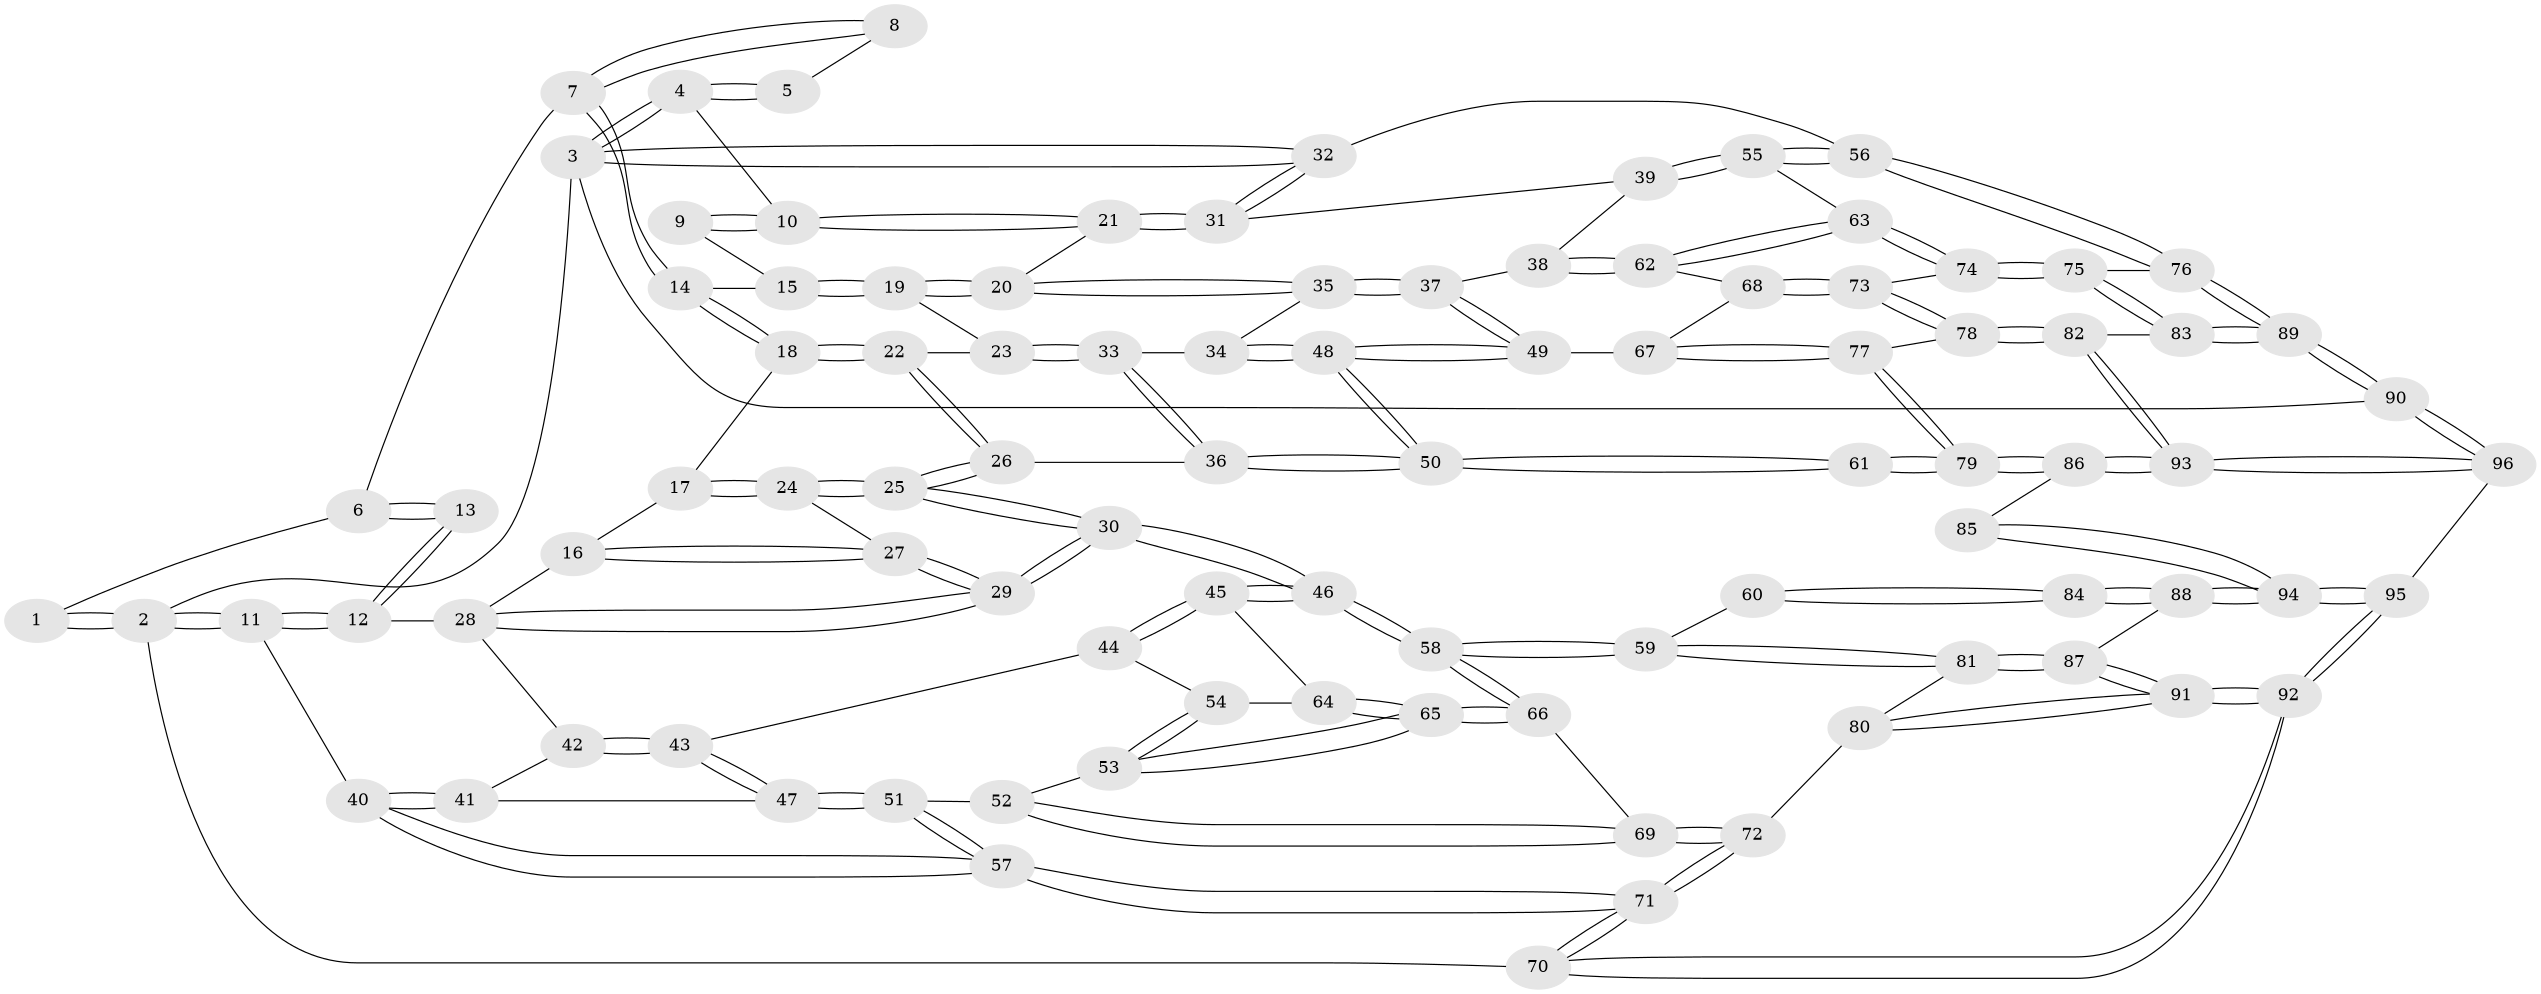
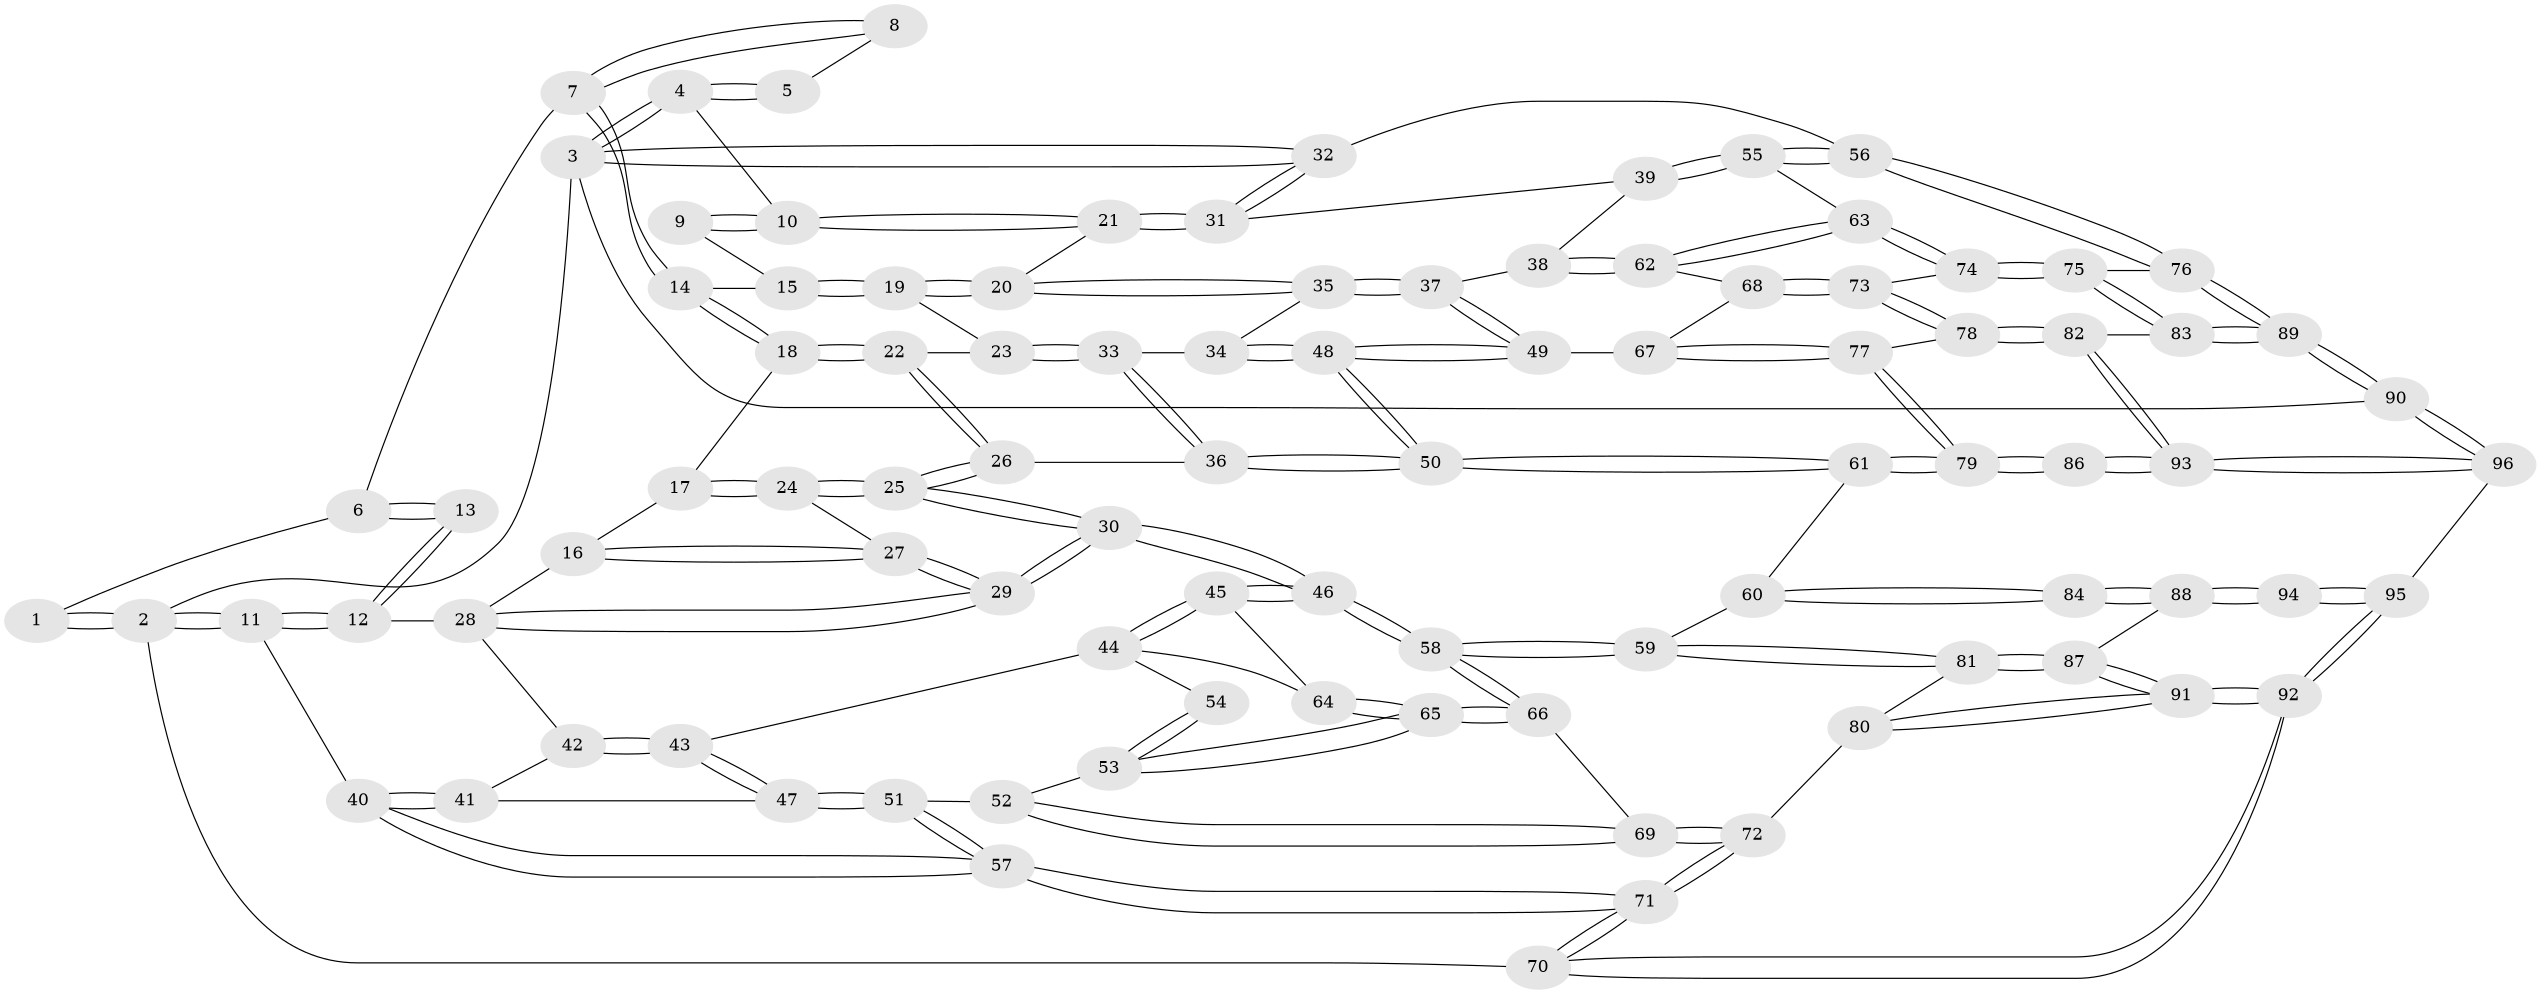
  graph {
    rankdir=LR
    node [color=gray90 style=filled]
    1
    2
    6
    3
    11
    70
    7
    13
    4
    32
    90
    12
    40
    71
    92
    5
    10
    56
    96
    8
    21
    14
    15
    18
    9
    19
    31
    28
    41
    57
    16
    29
    42
    17
    27
    22
    20
    23
    24
    25
    26
    35
    33
    37
    39
    36
    34
    30
    46
    50
    43
    58
    55
    76
    48
    49
    38
    61
    62
    67
    63
    68
    47
    51
    44
    45
    54
    64
    65
    59
    66
    52
    77
    79
    53
    69
    72
    74
    89
    60
    81
    84
    87
    88
    86
    73
    75
    78
    80
    95
    91
    82
    83
    93
-   85
    94
    1 -- 2
    1 -- 2
    1 -- 6
    2 -- 3
    2 -- 11
    2 -- 11
    2 -- 70
    6 -- 7
    6 -- 13
    6 -- 13
    3 -- 4
    3 -- 4
    3 -- 32
    3 -- 32
    3 -- 90
    11 -- 12
    11 -- 12
    11 -- 40
    70 -- 71
    70 -- 71
    70 -- 92
    70 -- 92
    7 -- 8
    7 -- 8
    7 -- 14
    7 -- 14
    4 -- 5
    4 -- 5
    4 -- 10
    32 -- 56
    90 -- 96
    90 -- 96
    12 -- 13
    12 -- 13
    12 -- 28
    40 -- 41
    40 -- 41
    40 -- 57
    40 -- 57
    71 -- 72
    71 -- 72
    92 -- 95
    92 -- 95
    5 -- 8
    10 -- 21
    10 -- 21
    56 -- 76
    56 -- 76
    21 -- 31
    21 -- 31
    14 -- 15
    14 -- 18
    14 -- 18
    15 -- 19
    15 -- 19
    18 -- 22
    18 -- 22
    9 -- 10
    9 -- 10
    9 -- 15
    19 -- 20
    19 -- 20
    19 -- 23
    31 -- 32
    31 -- 32
    31 -- 39
    28 -- 16
    28 -- 29
    28 -- 29
    28 -- 42
    41 -- 42
    41 -- 47
    57 -- 71
    57 -- 71
    16 -- 17
    16 -- 27
    16 -- 27
    29 -- 30
    29 -- 30
    42 -- 43
    42 -- 43
    17 -- 18
    17 -- 24
    17 -- 24
    27 -- 29
    27 -- 29
    22 -- 23
    22 -- 26
    22 -- 26
    20 -- 21
    20 -- 35
    20 -- 35
    23 -- 33
    23 -- 33
    24 -- 27
    24 -- 25
    24 -- 25
    25 -- 26
    25 -- 26
    25 -- 30
    25 -- 30
    26 -- 36
    35 -- 37
    35 -- 37
    33 -- 36
    33 -- 36
    33 -- 34
    37 -- 49
    37 -- 49
    37 -- 38
    39 -- 55
    39 -- 55
    36 -- 50
    36 -- 50
    34 -- 35
    34 -- 48
    34 -- 48
    30 -- 46
    30 -- 46
    46 -- 58
    46 -- 58
    50 -- 61
    50 -- 61
    43 -- 47
    43 -- 47
    43 -- 44
    58 -- 59
    58 -- 59
    58 -- 66
    58 -- 66
    55 -- 56
    55 -- 56
    55 -- 63
    76 -- 89
    76 -- 89
    48 -- 50
    48 -- 50
    48 -- 49
    48 -- 49
    49 -- 67
    38 -- 39
    38 -- 62
    38 -- 62
    61 -- 79
    61 -- 79
    62 -- 63
    62 -- 63
    62 -- 68
    67 -- 68
    67 -- 77
    67 -- 77
    63 -- 74
    63 -- 74
    68 -- 73
    68 -- 73
    47 -- 51
    47 -- 51
    51 -- 57
    51 -- 57
    51 -- 52
    44 -- 45
    44 -- 45
    44 -- 54
    45 -- 46
    45 -- 46
    45 -- 64
-   54 -- 64
+   44 -- 64
    64 -- 65
    64 -- 65
    65 -- 66
    65 -- 66
    59 -- 60
    59 -- 81
    59 -- 81
    66 -- 69
    52 -- 53
    52 -- 69
    52 -- 69
    77 -- 79
    77 -- 79
    77 -- 78
    79 -- 86
    79 -- 86
    53 -- 54
    53 -- 54
    53 -- 65
    53 -- 65
    69 -- 72
    69 -- 72
    72 -- 80
    74 -- 75
    74 -- 75
    89 -- 90
    89 -- 90
+   60 -- 61
    60 -- 84
    60 -- 84
    81 -- 87
    81 -- 87
    84 -- 88
    84 -- 88
    87 -- 88
    87 -- 91
    87 -- 91
    88 -- 94
    88 -- 94
    86 -- 93
    86 -- 93
    73 -- 74
    73 -- 78
    73 -- 78
    75 -- 76
    75 -- 83
    75 -- 83
    78 -- 82
    78 -- 82
    80 -- 81
    80 -- 91
    80 -- 91
    95 -- 96
    91 -- 92
    91 -- 92
    82 -- 83
    82 -- 93
    82 -- 93
    83 -- 89
    83 -- 89
    93 -- 96
    93 -- 96
-   85 -- 86
-   85 -- 94
-   85 -- 94
    94 -- 95
    94 -- 95
  }
